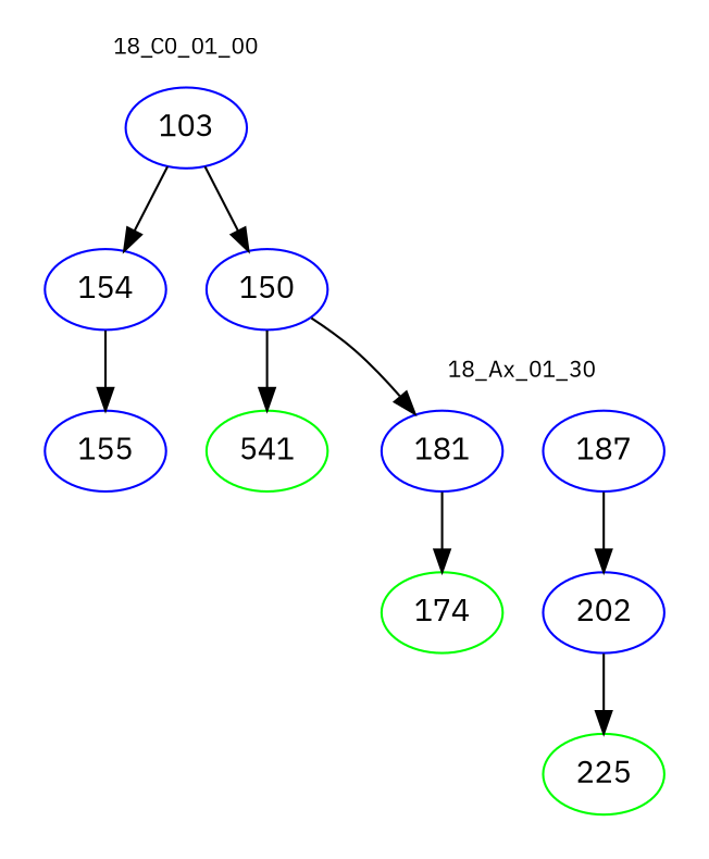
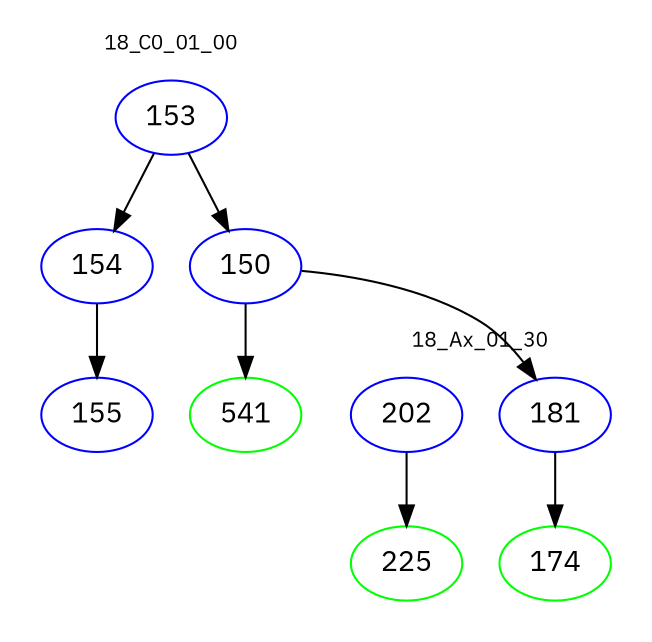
  digraph {
    fontname="IBM Plex Sans"
    node [color=blue fontname="IBM Plex Sans"]
    edge [color=black fontname="IBM Plex Sans"]
-   n1 [label=187]
    n2 [label=181]
    n3 [label=202]
    n4 [color=green label=174]
    n5 [color=green label=225]
-   n6 [label=103]
+   n6 [label=153]
    n7 [label=150]
    n8 [label=154]
    n9 [color=green label=541]
    n10 [label=155]
    subgraph cluster_1 {
      color=white
      fontsize=10
      label="18_Ax_01_30"
-     n1
      n2
      n3
      n4
      n5
    }
    subgraph cluster_2 {
      color=white
      fontsize=10
      label="18_C0_01_00"
      n6
      n7
      n8
      n9
      n10
    }
-   n1 -> n3
    n2 -> n4
    n3 -> n5
    n6 -> n7
    n6 -> n8
    n7 -> n2
    n7 -> n9
    n8 -> n10
  }
